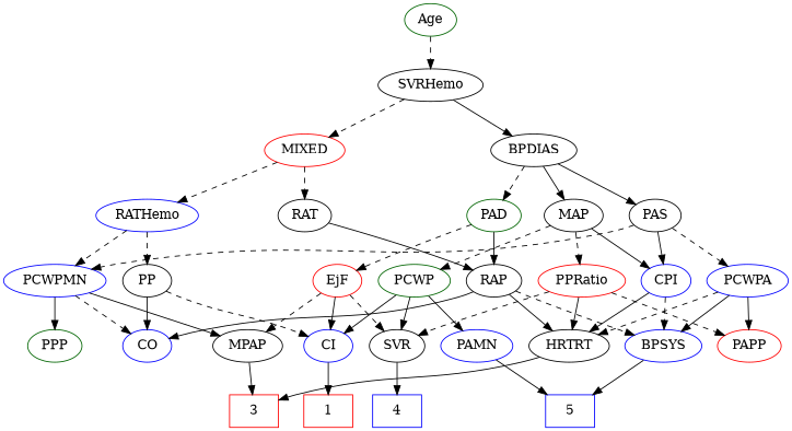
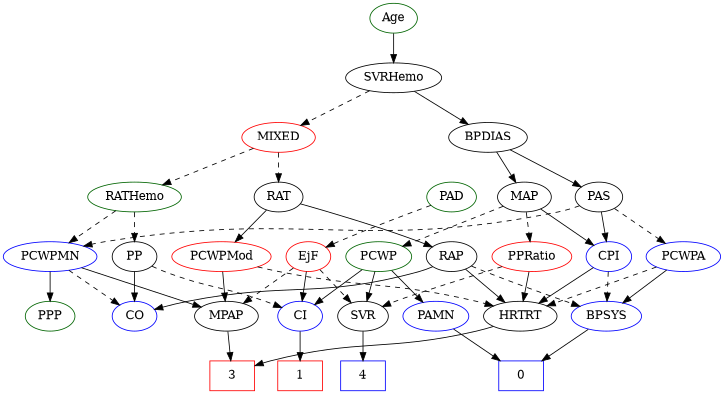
  strict digraph {
    node [color=blue]
    edge [style=solid]
    1 [color=red height=0.5 shape=box width=0.75]
    3 [color=red height=0.5 shape=box width=0.75]
    4 [height=0.5 shape=box width=0.75]
-   5 [height=0.5 shape=box width=0.75]
+   5 [height=0.5 shape=box width=0.75 label=0]
    Age [color=darkgreen height=0.5 width=0.75]
    SVRHemo [color=black height=0.5 width=1.3902]
    MIXED [color=red height=0.5 width=1.1193]
    BPDIAS [color=black height=0.5 width=1.1735]
-   RATHemo [height=0.5 width=1.3721]
+   RATHemo [color=darkgreen height=0.5 width=1.3721]
    RAT [color=black height=0.5 width=0.75827]
    PAD [color=darkgreen height=0.5 width=0.79437]
    PAS [color=black height=0.5 width=0.75]
    MAP [color=black height=0.5 width=0.84854]
    EjF [color=red height=0.5 width=0.75]
    MPAP [color=black height=0.5 width=0.97491]
    SVR [color=black height=0.5 width=0.77632]
    CI [height=0.5 width=0.75]
    RAP [color=black height=0.5 width=0.77632]
    BPSYS [height=0.5 width=1.0471]
    CO [height=0.5 width=0.75]
    HRTRT [color=black height=0.5 width=1.1013]
    PCWPMN [height=0.5 width=1.3902]
    PP [color=black height=0.5 width=0.75]
+   PCWPMod [color=red height=0.5 width=1.4443]
    PPP [color=darkgreen height=0.5 width=0.75]
    PCWPA [height=0.5 width=1.1555]
-   PAPP [color=red height=0.5 width=0.88464]
    CPI [height=0.5 width=0.75]
    PAMN [height=0.5 width=1.011]
    PPRatio [color=red height=0.5 width=1.1013]
    PCWP [color=darkgreen height=0.5 width=0.97491]
-   Age -> SVRHemo [style=dashed]
+   Age -> SVRHemo
    SVRHemo -> MIXED [style=dashed]
    SVRHemo -> BPDIAS
    MIXED -> RATHemo [style=dashed]
    MIXED -> RAT [style=dashed]
-   BPDIAS -> PAD [style=dashed]
    BPDIAS -> PAS
    BPDIAS -> MAP
    RATHemo -> PCWPMN [style=dashed]
    RATHemo -> PP [style=dashed]
    RAT -> RAP
+   RAT -> PCWPMod
    PAD -> EjF [style=dashed]
-   PAD -> RAP
    PAS -> PCWPMN [style=dashed]
    PAS -> PCWPA [style=dashed]
    PAS -> CPI
    MAP -> CPI
    MAP -> PPRatio [style=dashed]
    MAP -> PCWP [style=dashed]
    EjF -> MPAP [style=dashed]
    EjF -> SVR [style=dashed]
    EjF -> CI
    MPAP -> 3
    SVR -> 4
    CI -> 1
    RAP -> BPSYS [style=dashed]
    RAP -> CO
    RAP -> HRTRT
    BPSYS -> 5
    HRTRT -> 3
    PCWPMN -> MPAP
    PCWPMN -> CO [style=dashed]
    PCWPMN -> PPP
    PP -> CI [style=dashed]
    PP -> CO
+   PCWPMod -> MPAP
+   PCWPMod -> HRTRT [style=dashed]
    PCWPA -> BPSYS
    PCWPA -> HRTRT [style=dashed]
-   PCWPA -> PAPP
    CPI -> BPSYS [style=dashed]
    CPI -> HRTRT
    PAMN -> 5
    PPRatio -> SVR [style=dashed]
    PPRatio -> HRTRT
-   PPRatio -> PAPP [style=dashed]
    PCWP -> SVR
    PCWP -> CI
    PCWP -> PAMN
  }
